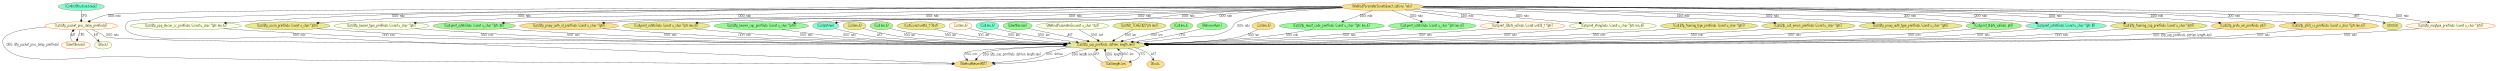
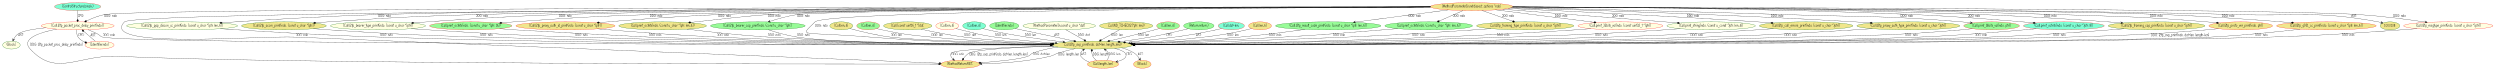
  digraph {
    fontname="Comic Neue"
    node [color=darkgreen fillcolor=khaki fontname="Comic Neue" style=filled]
    edge [arrowhead=diamond fontname="Comic Neue"]
    n1 [color=red fillcolor=lightyellow label="(Call,l2tp_packet_proc_delay_print(ndo))"]
    n2 [label="(Call,l2tp_avp_print(ndo, dat+len, length-len))"]
    n3 [color=red fillcolor=lightyellow label="(Identifier,ndo)"]
    n4 [fillcolor=lightyellow label="(Block,)"]
    n5 [color=red label="(MethodReturn,RET)"]
    n6 [color=red label="(Call,length-len)"]
    n7 [color=red label="(Block,)"]
    n8 [color=red label="(MethodParameterIn,netdissect_options *ndo)"]
    n9 [fillcolor=palegreen label="(Call,l2tp_result_code_print(ndo, (const u_char *)ptr, len-6))"]
    n10 [fillcolor=palegreen label="(Call,print_octets(ndo, (const u_char *)ptr, len-6))"]
    n11 [label="(Call,l2tp_framing_type_print(ndo, (const u_char *)ptr))"]
    n12 [color=red fillcolor=lightyellow label="(Call,print_32bits_val(ndo, (const uint32_t *)ptr))"]
-   n13 [fillcolor=lightyellow label="(Call,print_string(ndo, (const u_char *)ptr, len-6))"]
+   n13 [fillcolor=lightyellow label="(Call,print_string(ndo, (const u_const *)ptr, len-6))"]
    n14 [label="(Call,l2tp_call_errors_print(ndo, (const u_char *)ptr))"]
    n15 [label="(Call,l2tp_proxy_auth_type_print(ndo, (const u_char *)ptr))"]
    n16 [color=red fillcolor=palegreen label="(Call,print_16bits_val(ndo, ptr))"]
    n17 [color=red fillcolor=aquamarine label="(Call,print_octets(ndo, (const u_char *)ptr, 8))"]
    n18 [label="(Call,l2tp_framing_cap_print(ndo, (const u_char *)ptr))"]
    n19 [color=red label="(Call,l2tp_proto_ver_print(ndo, ptr))"]
    n20 [color=red label="(Call,l2tp_q931_cc_print(ndo, (const u_char *)ptr, len-6))"]
    n21 [color=red fillcolor=lightyellow label="(Call,l2tp_msgtype_print(ndo, (const u_char *)ptr))"]
    n22 [fillcolor=lightyellow label="(Call,l2tp_ppp_discon_cc_print(ndo, (const u_char *)ptr, len-6))"]
    n23 [label="(Call,l2tp_accm_print(ndo, (const u_char *)ptr))"]
    n24 [fillcolor=lightyellow label="(Call,l2tp_bearer_type_print(ndo, (const u_char *)ptr))"]
    n25 [color=red fillcolor=palegreen label="(Call,print_octets(ndo, (const u_char *)ptr, 16))"]
    n26 [color=red label="(Call,l2tp_proxy_auth_id_print(ndo, (const u_char *)ptr))"]
    n27 [label="(Call,print_octets(ndo, (const u_char *)ptr, len-6))"]
    n28 [fillcolor=palegreen label="(Call,l2tp_bearer_cap_print(ndo, (const u_char *)ptr))"]
    1000108
    n30 [label="(Call,len-6)"]
    n31 [color=red fillcolor=palegreen label="(Call,len-6)"]
    n32 [label="(Call,(const uint16_t *)dat)"]
    n33 [color=red fillcolor=lightyellow label="(Call,len-6)"]
    n34 [fillcolor=aquamarine label="(Call,len-6)"]
    n35 [fillcolor=palegreen label="(Identifier,ndo)"]
    n36 [fillcolor=lightyellow label="(MethodParameterIn,const u_char *dat)"]
    n37 [label="(Call,ND_TCHECK2(*ptr, len))"]
    n38 [color=red fillcolor=palegreen label="(Call,len-6)"]
    n39 [fillcolor=palegreen label="(Return,return;)"]
    n40 [color=red fillcolor=aquamarine label="(ControlStructure,break;)"]
    n41 [color=red fillcolor=aquamarine label="(Call,dat+len)"]
    n42 [color=red label="(Call,len-6)"]
    n1 -> n2 [arrowhead=vee label="DDG: ndo"]
    n1 -> n3 [label="CFG: "]
    n1 -> n4 [arrowhead=vee label="AST: "]
    n1 -> n5 [label="DDG: l2tp_packet_proc_delay_print(ndo)"]
    n2 -> n5 [arrowhead=vee label="DDG: ndo"]
    n2 -> n5 [label="DDG: l2tp_avp_print(ndo, dat+len, length-len)"]
    n2 -> n5 [label="DDG: dat+len"]
    n2 -> n5 [arrowhead=vee label="DDG: length-len"]
    n2 -> n6 [arrowhead=vee label="CFG: "]
    n2 -> n7 [arrowhead=vee label="AST: "]
    n3 -> n1 [label="AST: "]
    n6 -> n2 [arrowhead=vee label="AST: "]
    n6 -> n2 [label="DDG: length"]
    n6 -> n2 [arrowhead=vee label="DDG: len"]
    n8 -> n1 [label="DDG: ndo"]
    n8 -> n2 [arrowhead=vee label="DDG: ndo"]
    n8 -> n5 [arrowhead=vee label="DDG: ndo"]
    n8 -> n9 [arrowhead=vee label="DDG: ndo"]
    n8 -> n10 [label="DDG: ndo"]
-   n8 -> n41 [label="DDG: ndo"]
+   n8 -> n11 [label="DDG: ndo"]
    n8 -> n12 [label="DDG: ndo"]
    n8 -> n13 [label="DDG: ndo"]
    n8 -> n14 [label="DDG: ndo"]
    n8 -> n15 [label="DDG: ndo"]
    n8 -> n16 [arrowhead=vee label="DDG: ndo"]
    n8 -> n17 [label="DDG: ndo"]
    n8 -> n18 [arrowhead=vee label="DDG: ndo"]
    n8 -> n19 [label="DDG: ndo"]
    n8 -> n20 [label="DDG: ndo"]
    n8 -> n21 [arrowhead=vee label="DDG: ndo"]
    n8 -> n22 [label="DDG: ndo"]
    n8 -> n23 [label="DDG: ndo"]
    n8 -> n24 [label="DDG: ndo"]
    n8 -> n25 [label="DDG: ndo"]
    n8 -> n26 [label="DDG: ndo"]
    n8 -> n27 [label="DDG: ndo"]
    n8 -> n28 [arrowhead=vee label="DDG: ndo"]
    n8 -> 1000108 [arrowhead=vee label="AST: "]
    n9 -> n2 [arrowhead=vee label="DDG: ndo"]
    n10 -> n2 [label="DDG: ndo"]
    n11 -> n2 [label="DDG: ndo"]
    n12 -> n2 [arrowhead=vee label="DDG: ndo"]
    n13 -> n2 [arrowhead=vee label="DDG: ndo"]
    n14 -> n2 [label="DDG: ndo"]
    n15 -> n2 [label="DDG: ndo"]
    n16 -> n2 [arrowhead=vee label="DDG: ndo"]
    n17 -> n2 [arrowhead=vee label="DDG: ndo"]
    n18 -> n2 [label="DDG: ndo"]
    n19 -> n2 [arrowhead=vee label="DDG: l2tp_avp_print(ndo, dat+len, length-len)"]
    n20 -> n2 [arrowhead=vee label="DDG: ndo"]
    n21 -> n2 [arrowhead=vee label="DDG: ndo"]
    n22 -> n2 [label="DDG: ndo"]
    n23 -> n2 [label="DDG: ndo"]
    n24 -> n2 [arrowhead=vee label="DDG: ndo"]
    n25 -> n2 [arrowhead=vee label="DDG: ndo"]
    n26 -> n2 [label="DDG: ndo"]
    n27 -> n2 [arrowhead=vee label="DDG: ndo"]
    n28 -> n2 [label="DDG: ndo"]
    n30 -> n2 [label="DDG: len"]
    n31 -> n2 [label="DDG: len"]
    n32 -> n2 [label="DDG: dat"]
    n33 -> n2 [arrowhead=vee label="DDG: len"]
    n34 -> n2 [arrowhead=vee label="DDG: len"]
    n35 -> n2 [label="AST: "]
    n36 -> n2 [label="DDG: dat"]
    n37 -> n2 [label="DDG: len"]
    n38 -> n2 [label="DDG: len"]
    n39 -> n2 [label="CFG: "]
    n40 -> n1 [label="CFG: "]
    n41 -> n2 [label="AST: "]
    n42 -> n2 [arrowhead=vee label="DDG: len"]
  }
